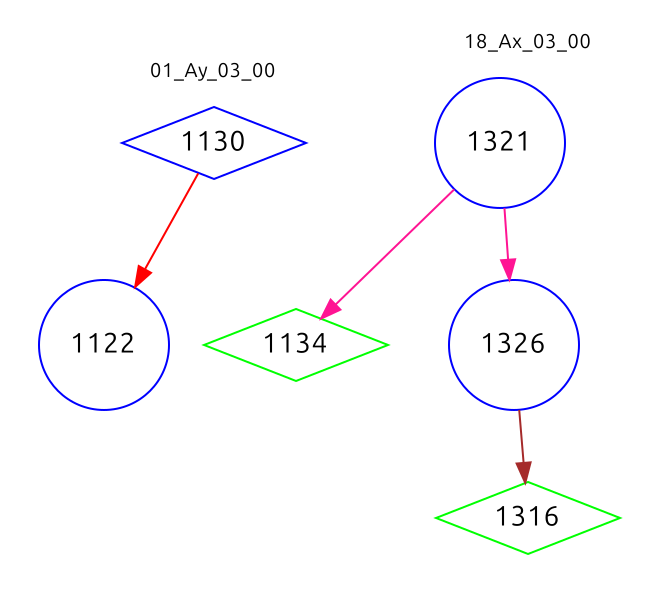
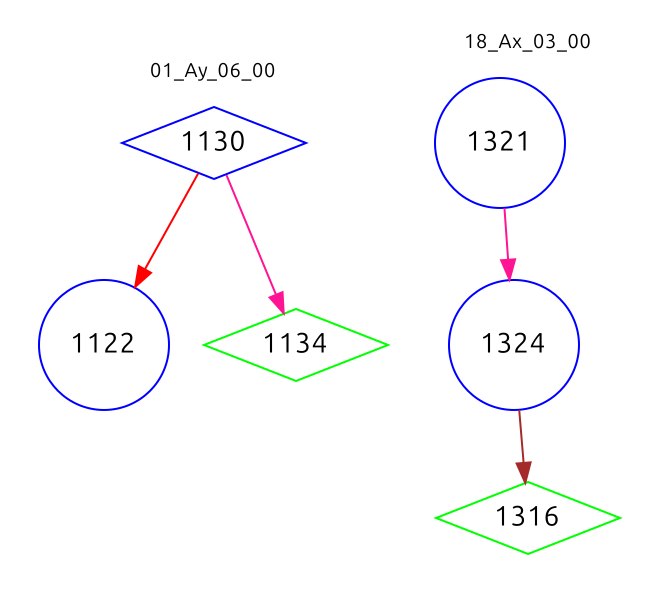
  digraph {
    fontname=Ubuntu
    node [color=blue fontname=Ubuntu shape=diamond]
    edge [color=deeppink fontname=Ubuntu]
    n1 [label=1130]
    n2 [label=1122 shape=circle]
    n3 [color=green label=1134]
    n4 [label=1321 shape=circle]
    n5 [color=green label=1316]
-   n6 [label=1326 shape=circle]
+   n6 [label=1324 shape=circle]
    subgraph cluster_1 {
      color=white
      fontsize=10
-     label="01_Ay_03_00"
+     label="01_Ay_06_00"
      n1
      n2
      n3
    }
    subgraph cluster_2 {
      color=white
      fontsize=10
      label="18_Ax_03_00"
      n4
      n5
      n6
    }
    n1 -> n2 [color=red]
-   n4 -> n3
+   n1 -> n3
    n4 -> n6
    n6 -> n5 [color=brown]
  }
